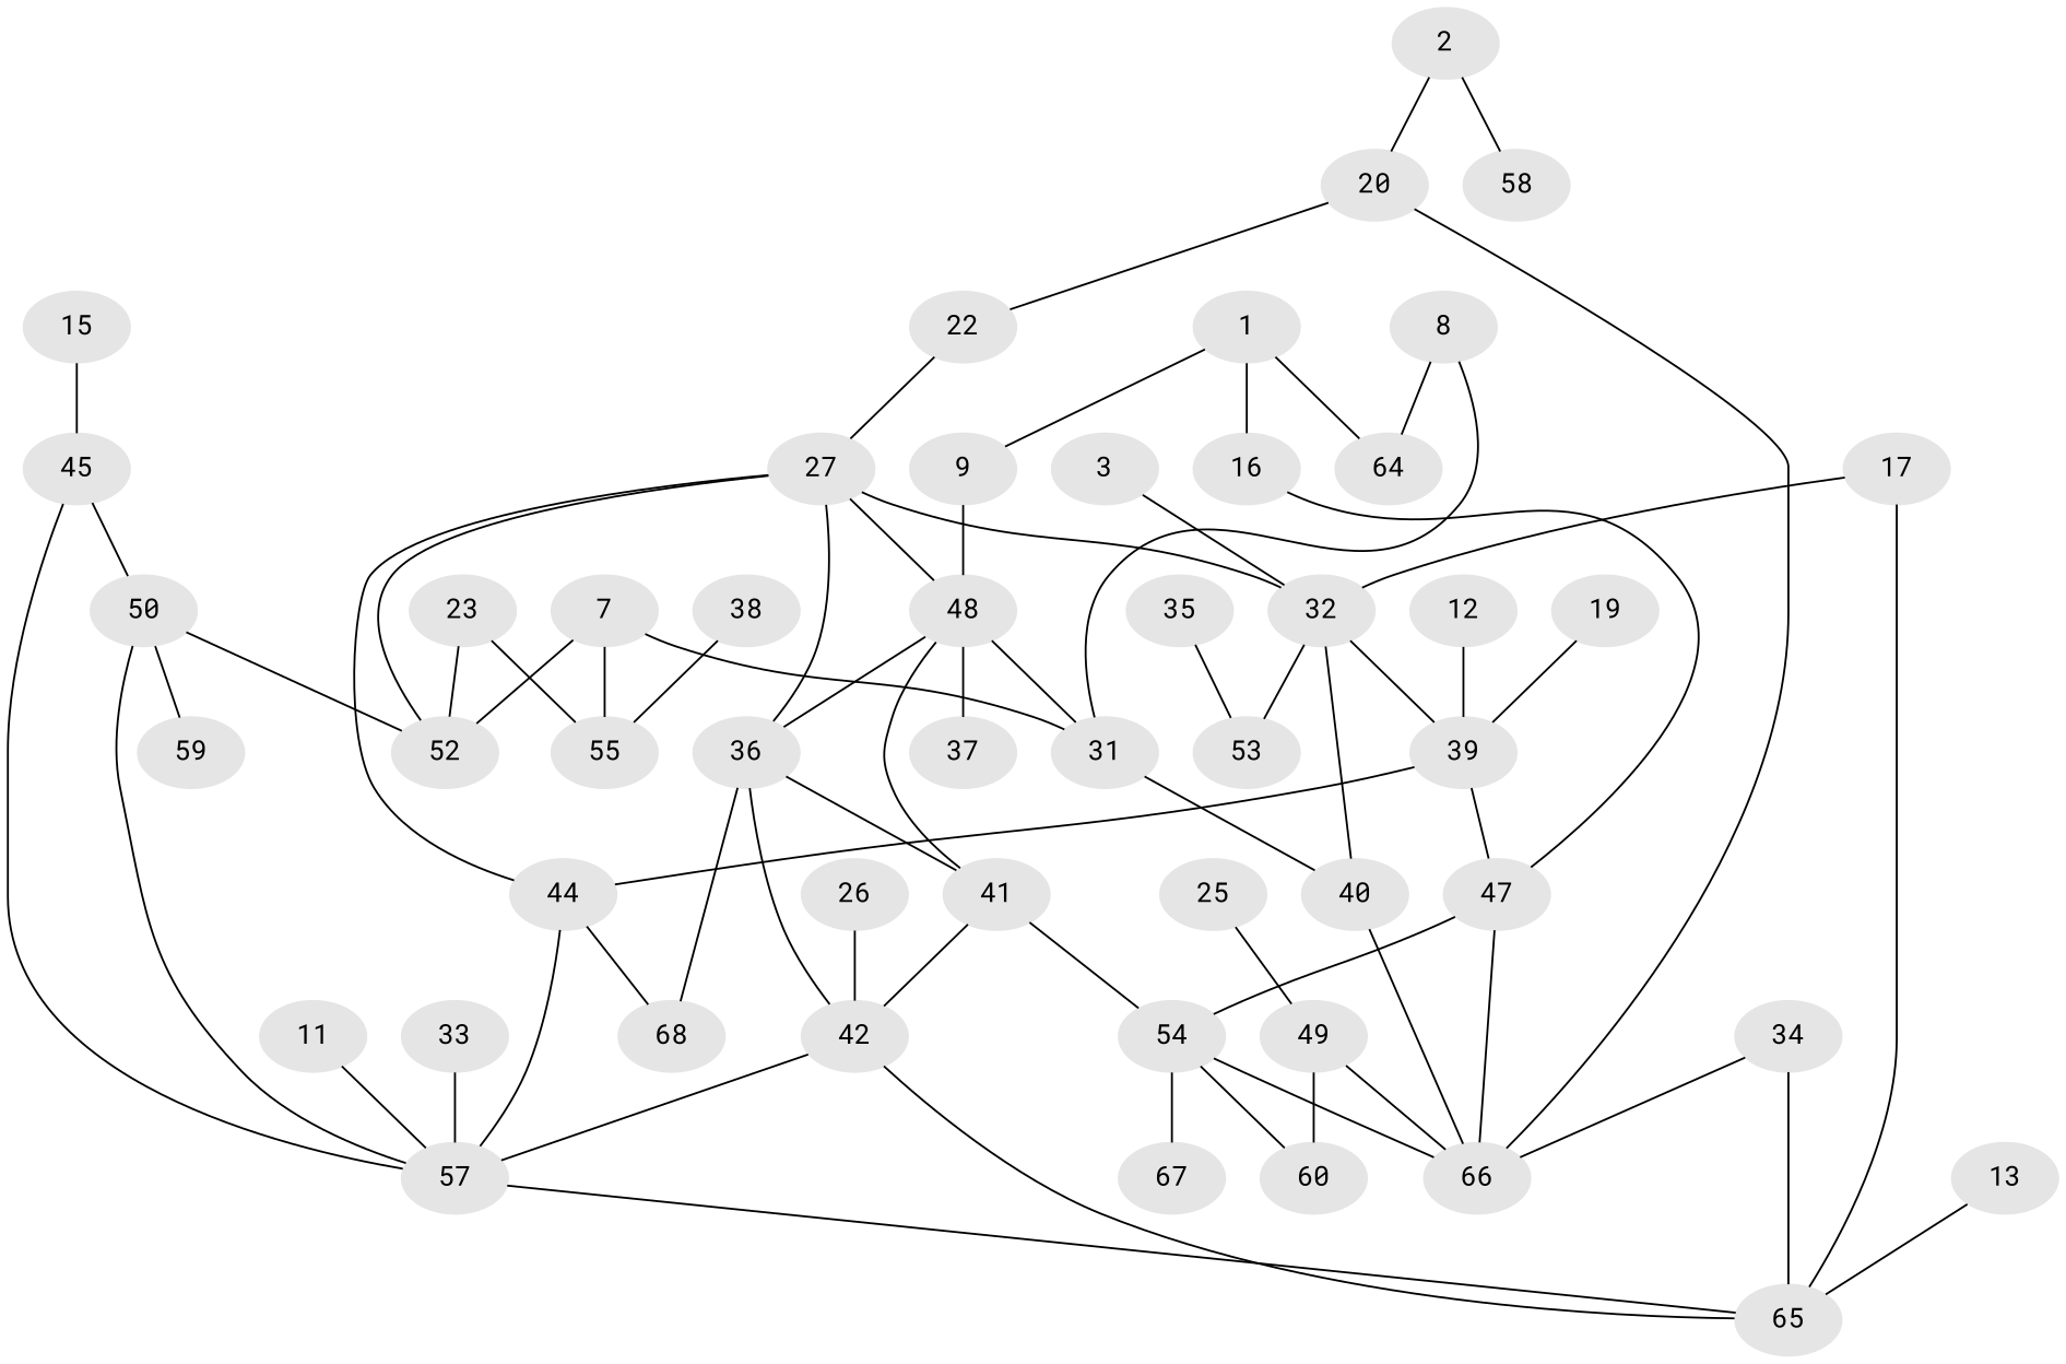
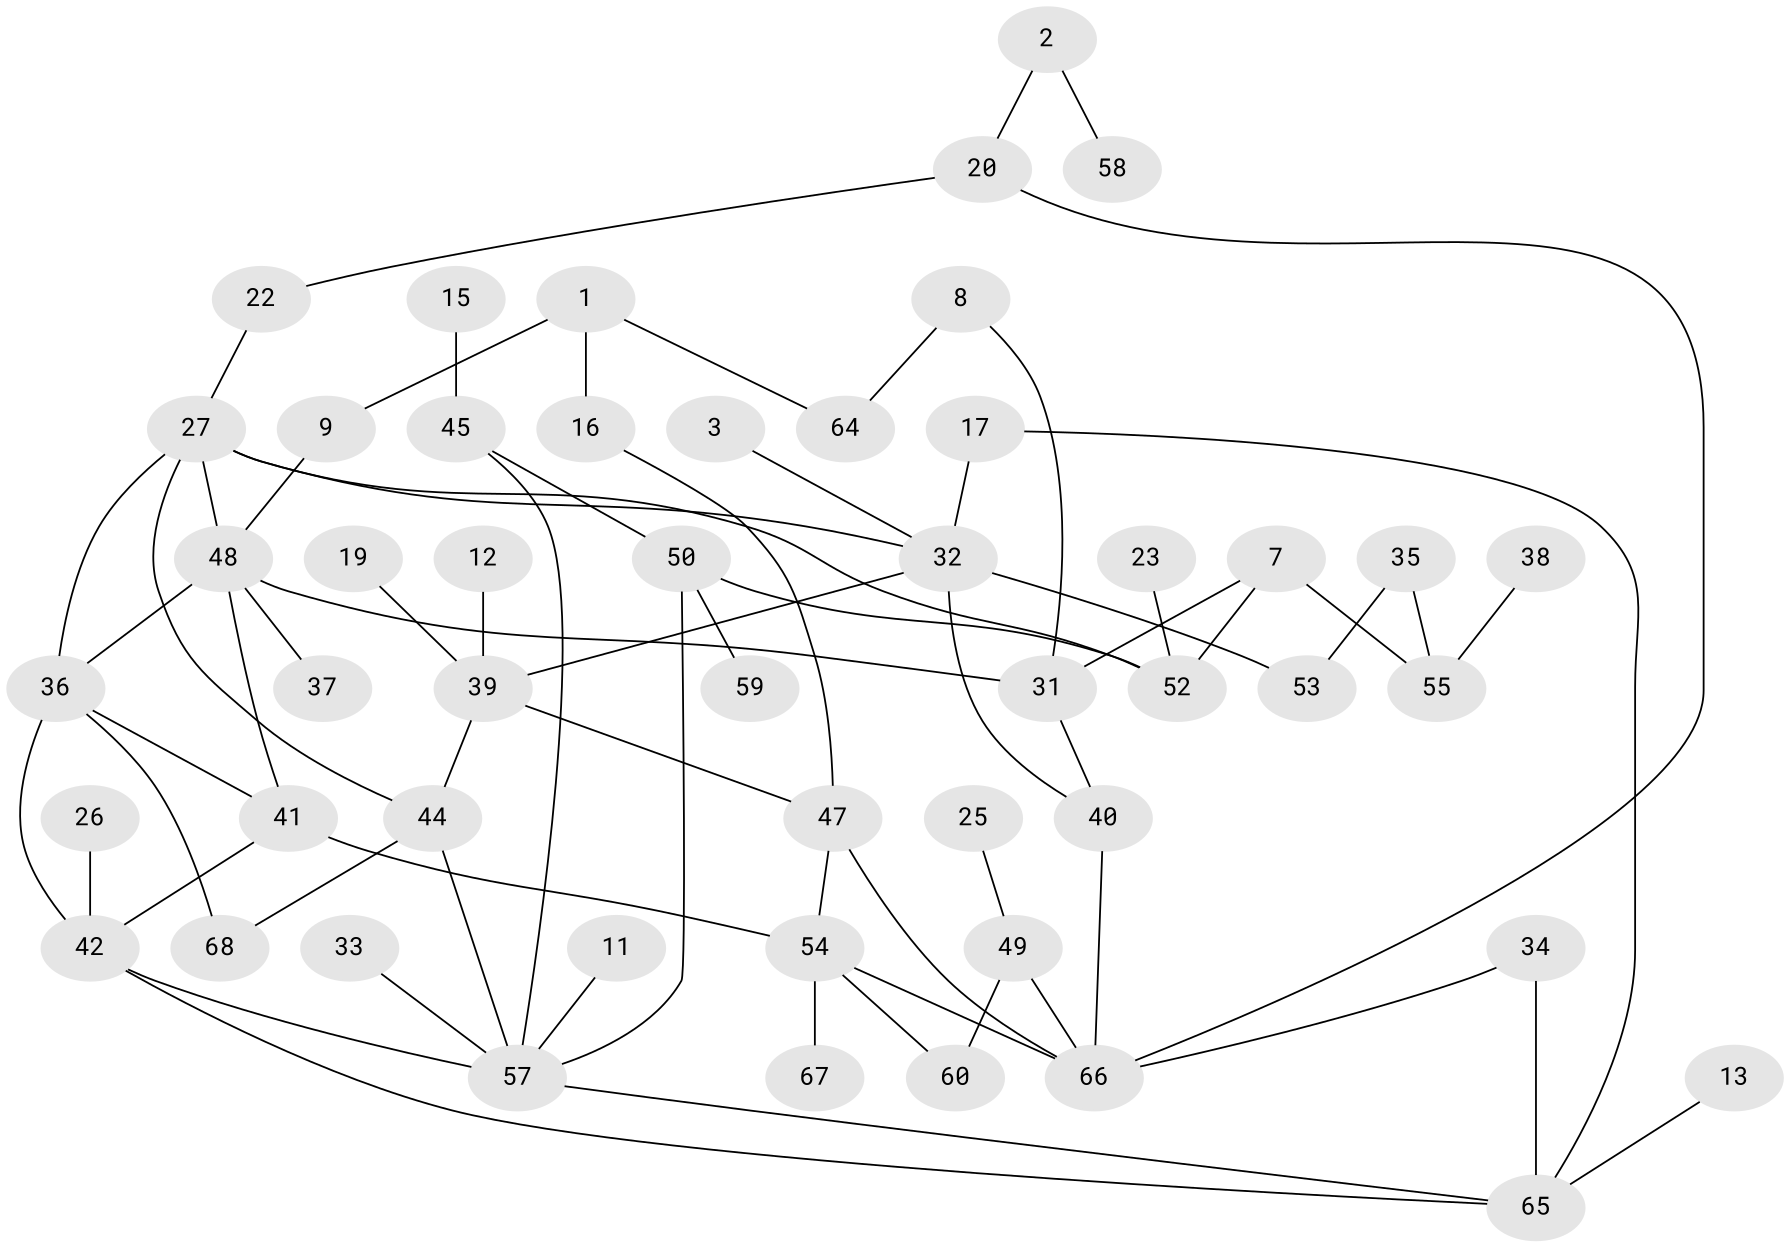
  graph {
    fontname="Roboto Mono"
    node [color=gray90 fontname="Roboto Mono" style=filled]
    edge [fontname="Roboto Mono" weight=1.0]
    1
    9
    16
    64
    n5 [label=48]
    47
    2
    20
    58
    22
    66
    3
    32
    39
    40
    53
    7
    31
    52
    55
    8
    36
    37
    41
    11
    57
    65
    12
    44
    13
    15
    45
    50
    54
    17
    19
    27
    23
    25
    49
    60
    26
    42
    68
    33
    34
    35
    38
    67
    59
    1 -- 9
    1 -- 16
    1 -- 64
    9 -- n5 [weight=2.0]
    16 -- 47
    n5 -- 31
    n5 -- 36
    n5 -- 37
    n5 -- 41
    47 -- 66
    47 -- 54
    2 -- 20
    2 -- 58
    20 -- 22
    20 -- 66
    22 -- 27
    3 -- 32
    32 -- 39
    32 -- 40
    32 -- 53
    39 -- 47
    39 -- 44
    40 -- 66
    7 -- 31
    7 -- 52
    7 -- 55
    31 -- 40
    8 -- 64
    8 -- 31
    36 -- 41
    36 -- 42
    36 -- 68
    41 -- 54
    41 -- 42
    11 -- 57
    57 -- 65
    12 -- 39
    44 -- 57
    44 -- 68
    13 -- 65
    15 -- 45
    45 -- 57
    45 -- 50
    50 -- 52
    50 -- 57
    50 -- 59
    54 -- 66
    54 -- 60
    54 -- 67
    17 -- 32
    17 -- 65
    19 -- 39
    27 -- n5
    27 -- 32
    27 -- 52
    27 -- 36
    27 -- 44
    23 -- 52
    25 -- 49
    49 -- 66
    49 -- 60
    26 -- 42
    42 -- 57
    42 -- 65
    33 -- 57
    34 -- 66
    34 -- 65
    35 -- 53
-   23 -- 55
+   35 -- 55
    38 -- 55
  }
